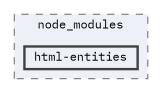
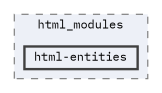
  digraph {
    compound=true
    fontname="IBM Plex Mono"
    n1 [color=grey25 fillcolor="#edf0f7" fontname="IBM Plex Mono" fontsize=10 height=0.2 label="html-entities" shape=box style="filled,bold" width=0.4]
    subgraph cluster_1 {
      bgcolor="#edf0f7"
      fontsize=10
-     label=node_modules
+     label=html_modules
      pencolor=grey50
      style="filled,dashed"
      n1
    }
  }
